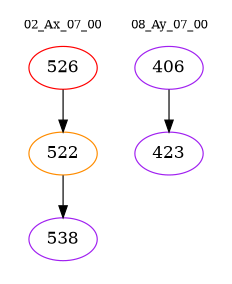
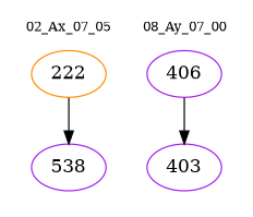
  digraph {
    node [color=purple]
    edge [color=black]
-   n1 [color=red label=526]
-   n2 [color=darkorange label=522]
+   n2 [color=darkorange label=222]
    n3 [label=538]
    n4 [label=406]
-   n5 [label=423]
+   n5 [label=403]
    subgraph cluster_1 {
      color=white
      fontsize=10
-     label="02_Ax_07_00"
-     n1
+     label="02_Ax_07_05"
      n2
      n3
    }
    subgraph cluster_2 {
      color=white
      fontsize=10
      label="08_Ay_07_00"
      n4
      n5
    }
-   n1 -> n2
    n2 -> n3
    n4 -> n5
  }
